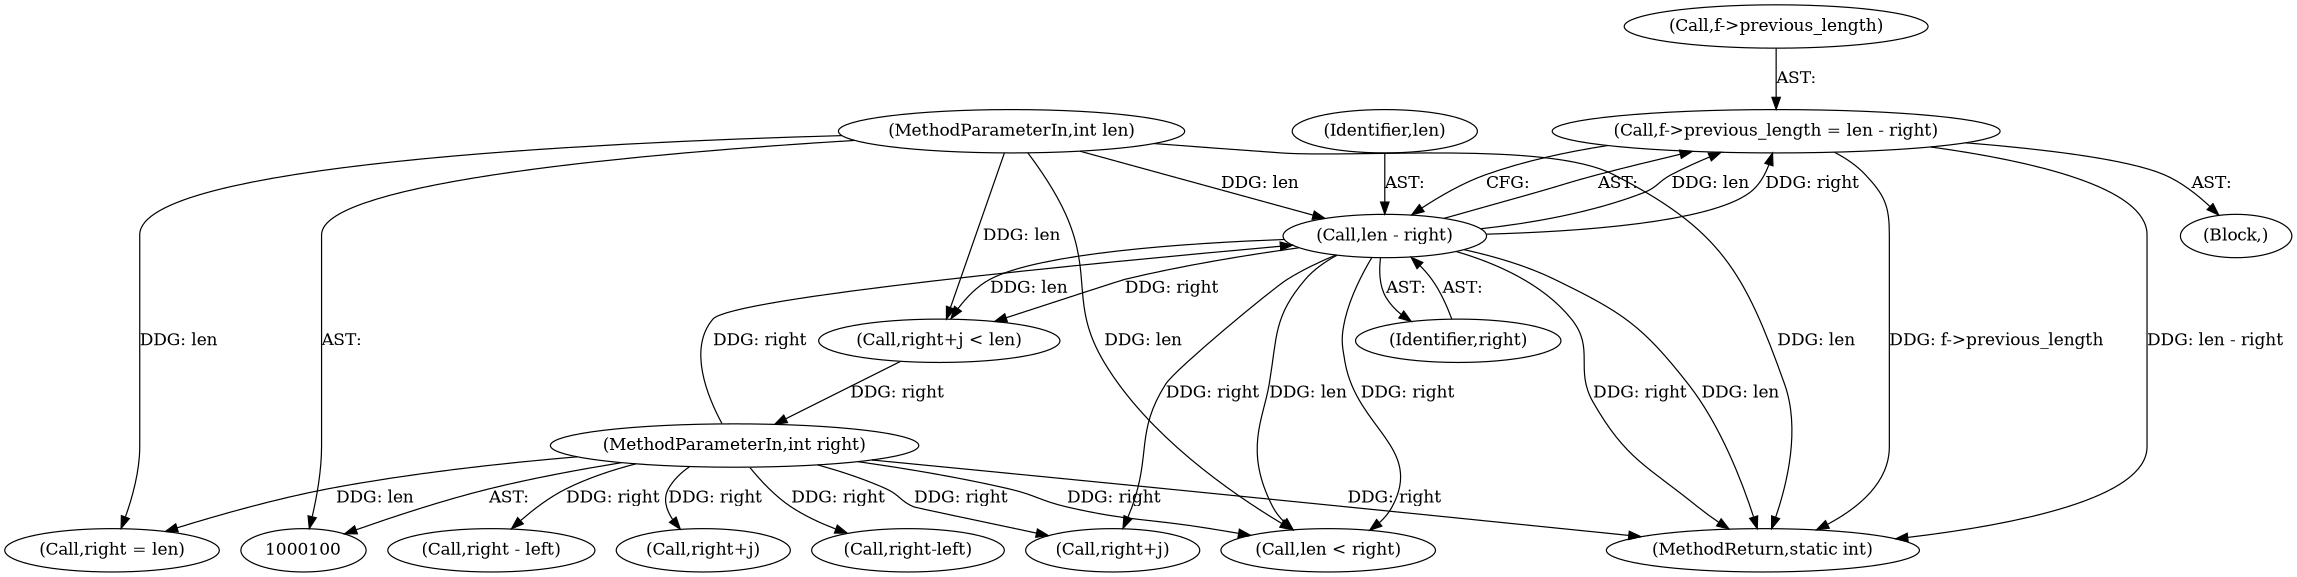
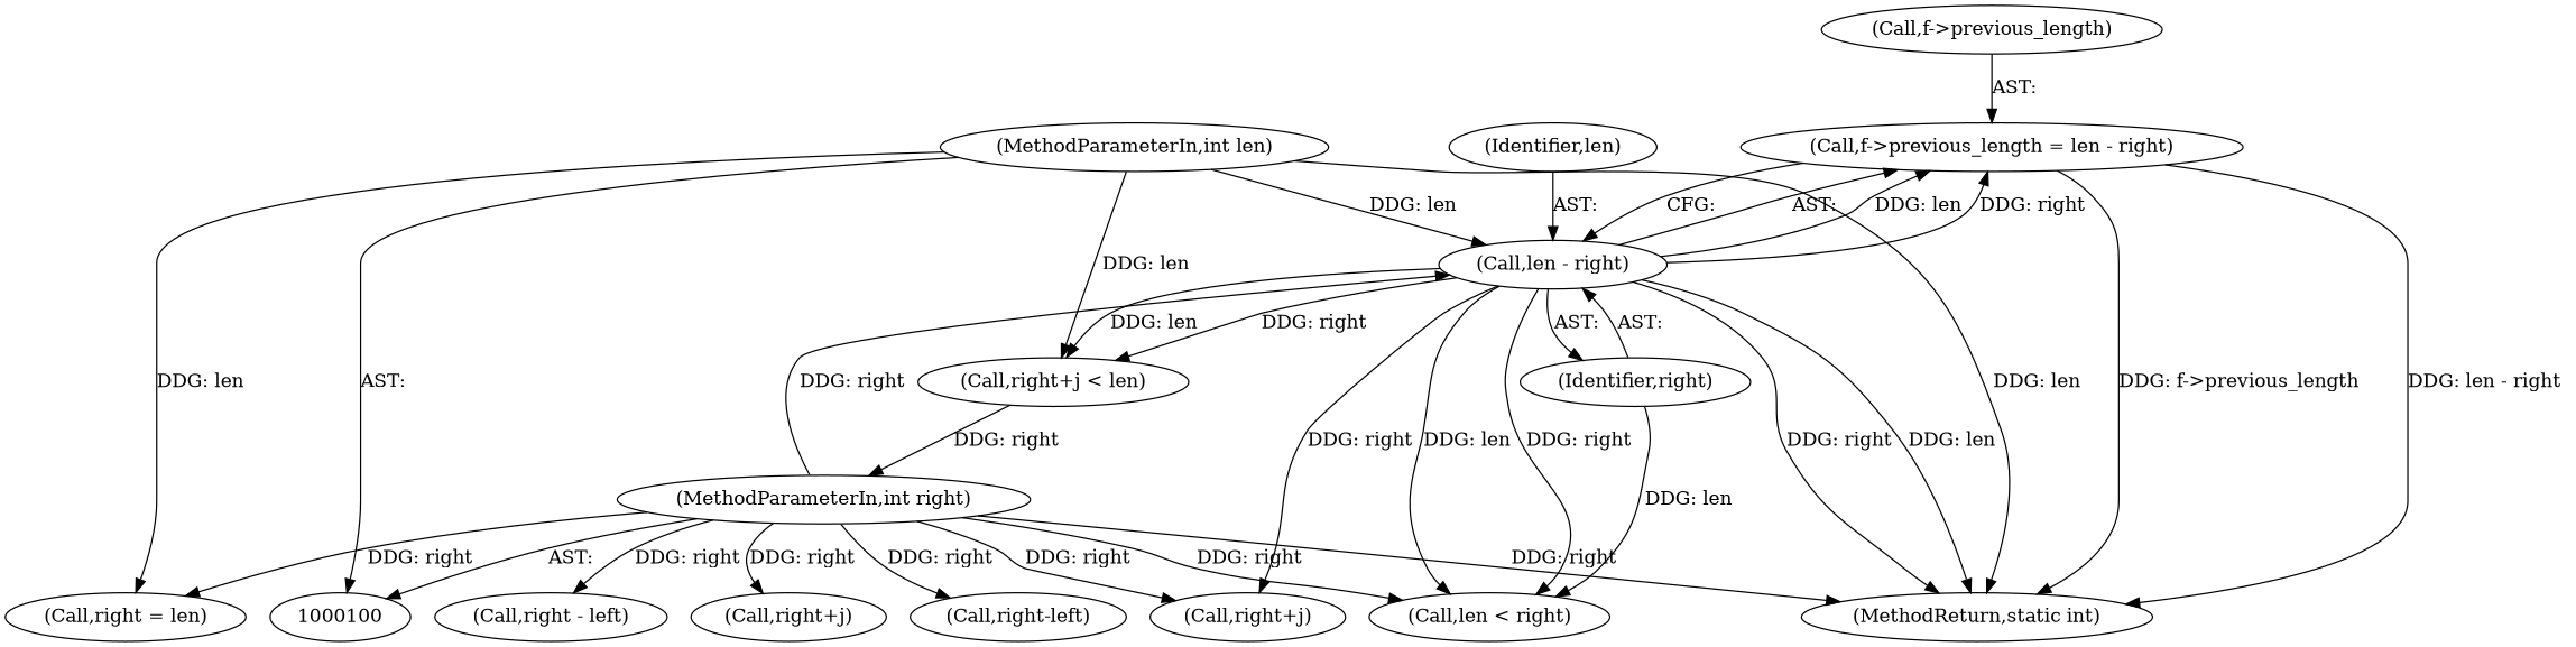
  digraph {
    n1 [label="(Call,f->previous_length = len - right)"]
    n2 [label="(Call,len - right)"]
    n3 [label="(MethodReturn,static int)"]
-   n4 [label="(Block,)"]
    n5 [label="(Call,len < right)"]
    n6 [label="(Identifier,right)"]
    n7 [label="(Call,right+j < len)"]
    n8 [label="(Call,right+j)"]
    n9 [label="(MethodParameterIn,int right)"]
    n10 [label="(MethodParameterIn,int len)"]
    n11 [label="(Call,right = len)"]
    1000100
    n13 [label="(Call,right+j)"]
    n14 [label="(Call,right-left)"]
    n15 [label="(Call,right - left)"]
    n16 [label="(Identifier,len)"]
    n17 [label="(Call,f->previous_length)"]
    n1 -> n2 [label="CFG: "]
    n1 -> n3 [label="DDG: f->previous_length"]
    n1 -> n3 [label="DDG: len - right"]
-   n1 -> n4 [label="AST: "]
    n2 -> n1 [label="AST: "]
    n2 -> n1 [label="DDG: len"]
    n2 -> n1 [label="DDG: right"]
    n2 -> n3 [label="DDG: right"]
    n2 -> n3 [label="DDG: len"]
    n2 -> n5 [label="DDG: len"]
    n2 -> n5 [label="DDG: right"]
    n2 -> n6 [label="AST: "]
    n2 -> n7 [label="DDG: right"]
    n2 -> n7 [label="DDG: len"]
    n2 -> n8 [label="DDG: right"]
    n6 -> n2 [label="AST: "]
    n7 -> n9 [label="DDG: right"]
    n9 -> n2 [label="DDG: right"]
    n9 -> n3 [label="DDG: right"]
    n9 -> n5 [label="DDG: right"]
    n9 -> n8 [label="DDG: right"]
-   n9 -> n11 [label="DDG: len"]
+   n9 -> n11 [label="DDG: right"]
    n9 -> 1000100 [label="AST: "]
    n9 -> n13 [label="DDG: right"]
    n9 -> n14 [label="DDG: right"]
    n9 -> n15 [label="DDG: right"]
    n10 -> n2 [label="DDG: len"]
    n10 -> n3 [label="DDG: len"]
-   n10 -> n5 [label="DDG: len"]
+   n6 -> n5 [label="DDG: len"]
    n10 -> n7 [label="DDG: len"]
    n10 -> n11 [label="DDG: len"]
    n10 -> 1000100 [label="AST: "]
    n16 -> n2 [label="AST: "]
    n17 -> n1 [label="AST: "]
  }
